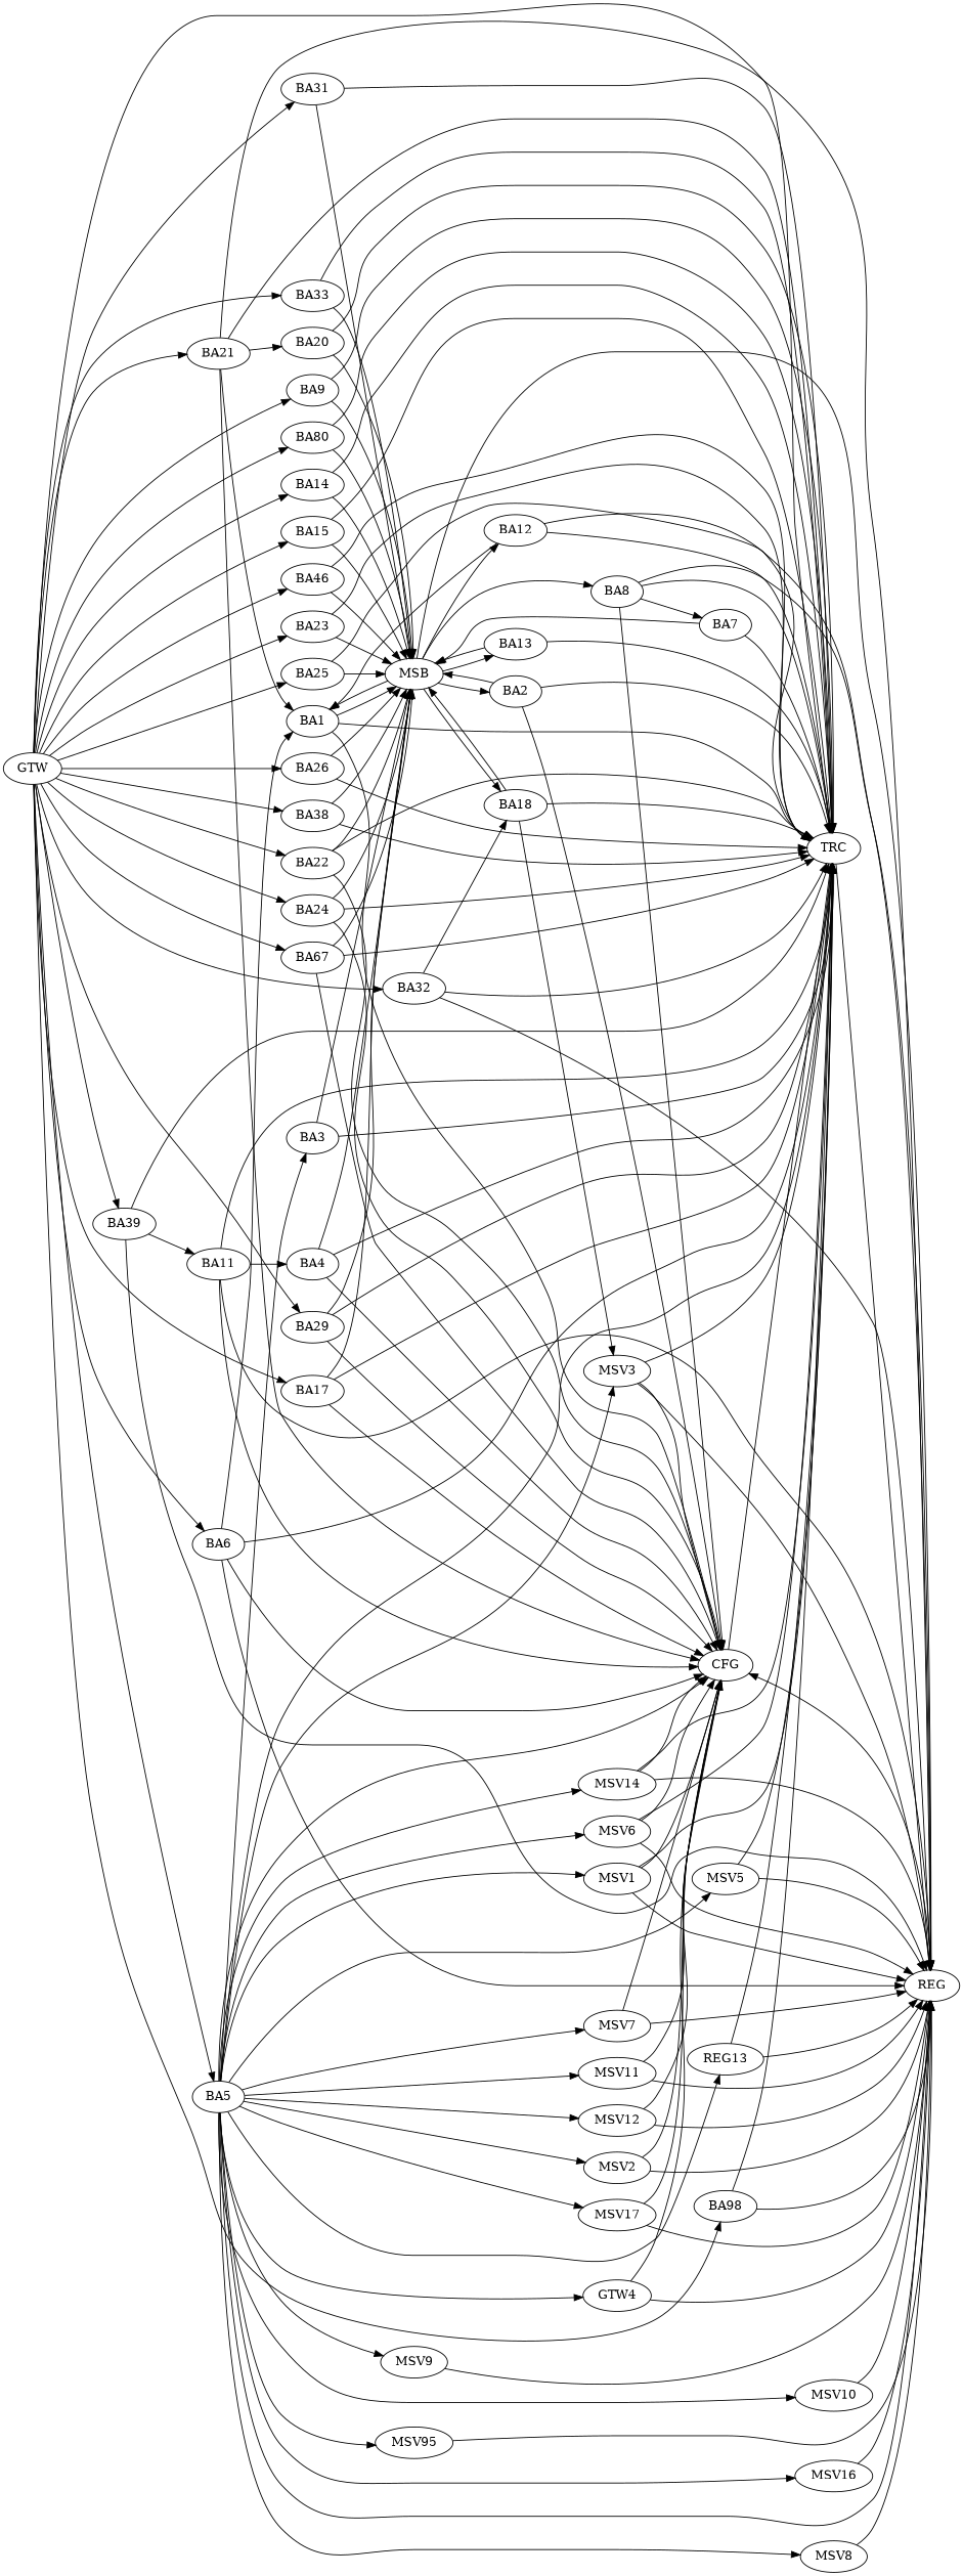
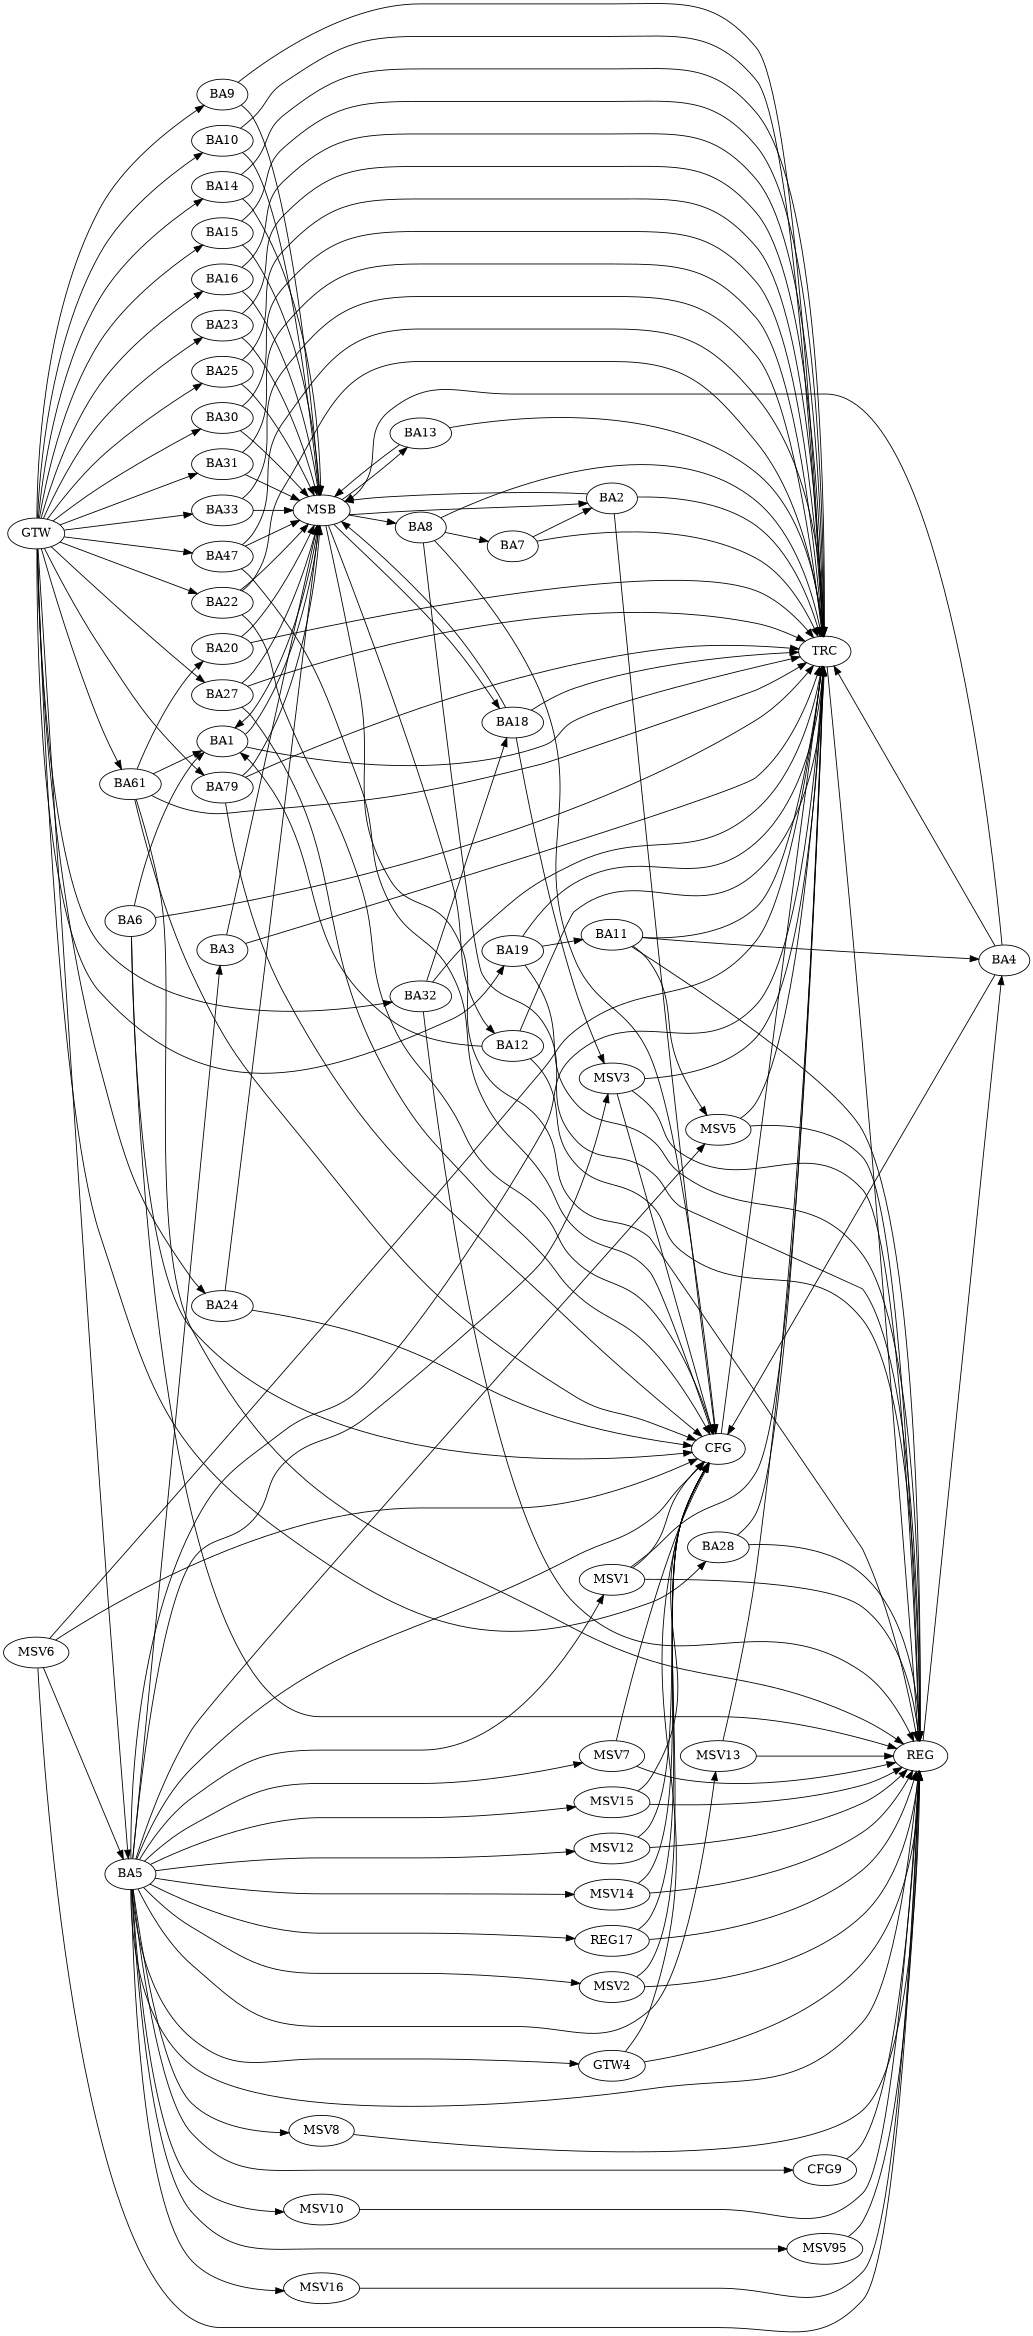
  strict digraph {
    rankdir=LR
    n1 [label=BA1]
    n2 [label=MSB]
    n3 [label=CFG]
    n4 [label=TRC]
    n5 [label=BA2]
    n6 [label=REG]
    n7 [label=BA8]
    n8 [label=BA12]
    n9 [label=BA13]
    n10 [label=BA18]
    n11 [label=BA3]
    n12 [label=BA4]
    n13 [label=BA5]
    n14 [label=MSV1]
    n15 [label=MSV2]
    n16 [label=MSV3]
    n17 [label=GTW4]
    n18 [label=MSV5]
    n19 [label=MSV6]
    n20 [label=MSV7]
    n21 [label=MSV8]
-   n22 [label=MSV9]
+   n22 [label=CFG9]
    n23 [label=MSV10]
-   n24 [label=MSV11]
+   n24 [label=MSV15]
    n25 [label=MSV12]
-   n26 [label=REG13]
+   n26 [label=MSV13]
    n27 [label=MSV14]
    n28 [label=MSV95]
    n29 [label=MSV16]
-   n30 [label=MSV17]
+   n30 [label=REG17]
    n31 [label=BA6]
    n32 [label=BA7]
    n33 [label=BA9]
-   n34 [label=BA80]
+   n34 [label=BA10]
    n35 [label=BA11]
    n36 [label=BA14]
    n37 [label=BA15]
-   n38 [label=BA46]
-   n39 [label=BA17]
-   n40 [label=BA39]
+   n38 [label=BA16]
+   n39 [label=BA47]
+   n40 [label=BA19]
    n41 [label=BA20]
-   n42 [label=BA21]
+   n42 [label=BA61]
    n43 [label=BA22]
    n44 [label=BA23]
    n45 [label=BA24]
    n46 [label=BA25]
-   n47 [label=BA26]
-   n48 [label=BA67]
-   n49 [label=BA98]
-   n50 [label=BA29]
-   n51 [label=BA38]
+   n48 [label=BA27]
+   n49 [label=BA28]
+   n50 [label=BA79]
+   n51 [label=BA30]
    n52 [label=BA31]
    n53 [label=BA32]
    n54 [label=BA33]
    n55 [label=GTW]
    n1 -> n2
-   n1 -> n3
    n1 -> n4
    n2 -> n1
    n2 -> n5
    n2 -> n6
    n2 -> n7
    n2 -> n8
    n2 -> n9
    n2 -> n10
    n3 -> n4
    n4 -> n6
    n5 -> n2
    n5 -> n3
    n5 -> n4
-   n6 -> n3
+   n6 -> n12
    n7 -> n3
    n7 -> n4
    n7 -> n6
    n7 -> n32
    n8 -> n1
    n8 -> n4
    n8 -> n6
    n9 -> n2
    n9 -> n4
    n10 -> n2
    n10 -> n4
    n10 -> n16
    n11 -> n2
    n11 -> n4
    n12 -> n2
    n12 -> n3
    n12 -> n4
    n13 -> n3
    n13 -> n4
    n13 -> n6
    n13 -> n11
    n13 -> n14
    n13 -> n15
    n13 -> n16
    n13 -> n17
    n13 -> n18
-   n13 -> n19
+   n19 -> n13
    n13 -> n20
    n13 -> n21
    n13 -> n22
    n13 -> n23
    n13 -> n24
    n13 -> n25
    n13 -> n26
    n13 -> n27
    n13 -> n28
    n13 -> n29
    n13 -> n30
    n14 -> n3
    n14 -> n4
    n14 -> n6
    n15 -> n3
    n15 -> n6
    n16 -> n3
    n16 -> n4
    n16 -> n6
    n17 -> n3
    n17 -> n6
    n18 -> n4
    n18 -> n6
    n19 -> n3
    n19 -> n4
    n19 -> n6
    n20 -> n3
    n20 -> n6
    n21 -> n6
    n22 -> n6
    n23 -> n6
    n24 -> n3
    n24 -> n6
    n25 -> n3
    n25 -> n6
    n26 -> n4
    n26 -> n6
    n27 -> n3
-   n27 -> n4
    n27 -> n6
    n28 -> n6
    n29 -> n6
    n30 -> n3
    n30 -> n6
    n31 -> n1
    n31 -> n3
    n31 -> n4
    n31 -> n6
-   n32 -> n2
+   n32 -> n5
    n32 -> n4
    n33 -> n2
    n33 -> n4
    n34 -> n2
    n34 -> n4
-   n35 -> n3
+   n35 -> n18
    n35 -> n4
    n35 -> n6
    n35 -> n12
    n36 -> n2
    n36 -> n4
    n37 -> n2
    n37 -> n4
    n38 -> n2
    n38 -> n4
    n39 -> n2
    n39 -> n3
    n39 -> n4
    n40 -> n4
    n40 -> n6
    n40 -> n35
    n41 -> n2
    n41 -> n4
    n42 -> n1
    n42 -> n3
    n42 -> n4
    n42 -> n6
    n42 -> n41
    n43 -> n2
    n43 -> n3
    n43 -> n4
    n44 -> n2
    n44 -> n4
    n45 -> n2
    n45 -> n3
-   n45 -> n4
    n46 -> n2
    n46 -> n4
-   n47 -> n2
-   n47 -> n4
    n48 -> n2
    n48 -> n3
    n48 -> n4
    n49 -> n4
    n49 -> n6
    n50 -> n2
    n50 -> n3
    n50 -> n4
    n51 -> n2
    n51 -> n4
    n52 -> n2
    n52 -> n4
    n53 -> n4
    n53 -> n6
    n53 -> n10
    n54 -> n2
    n54 -> n4
-   n55 -> n4
    n55 -> n13
-   n55 -> n31
    n55 -> n33
    n55 -> n34
    n55 -> n36
    n55 -> n37
    n55 -> n38
    n55 -> n39
    n55 -> n40
    n55 -> n42
    n55 -> n43
    n55 -> n44
    n55 -> n45
    n55 -> n46
-   n55 -> n47
    n55 -> n48
    n55 -> n49
    n55 -> n50
    n55 -> n51
    n55 -> n52
    n55 -> n53
    n55 -> n54
  }
